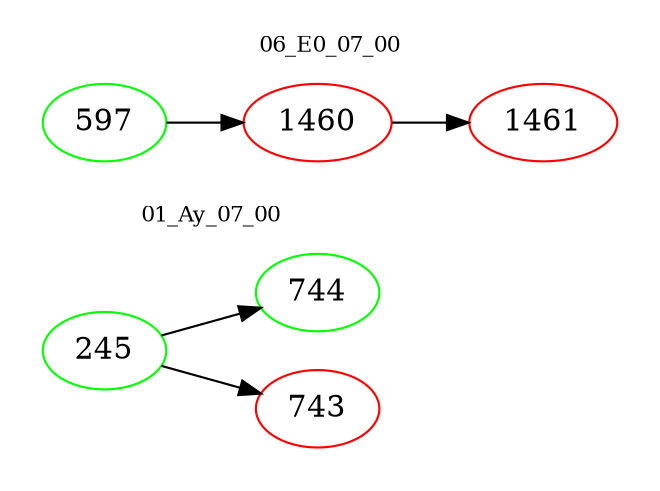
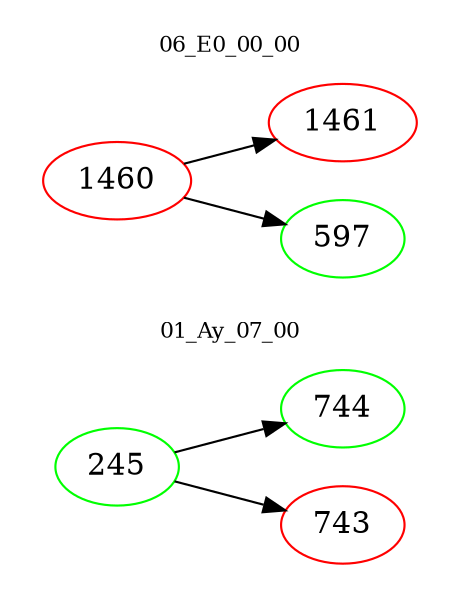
  digraph {
    rankdir=LR
    node [color=green]
    edge [color=black]
    n1 [label=245]
    n2 [color=red label=743]
    n3 [label=744]
    n4 [label=597]
    n5 [color=red label=1460]
    n6 [color=red label=1461]
    subgraph cluster_1 {
      color=white
      fontsize=10
      label="01_Ay_07_00"
      n1
      n2
      n3
    }
    subgraph cluster_2 {
      color=white
      fontsize=10
-     label="06_E0_07_00"
+     label="06_E0_00_00"
      n4
      n5
      n6
    }
    n1 -> n2
    n1 -> n3
-   n4 -> n5
+   n5 -> n4
    n5 -> n6
  }
